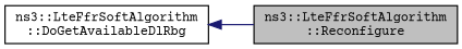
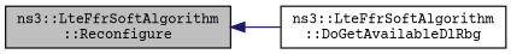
  digraph {
    rankdir=LR
    fontname="Courier Prime"
    node [color=black fontname="Courier Prime" fontsize=10 shape=record style=filled]
    n1 [fillcolor=grey75 fontcolor=black height=0.2 label="ns3::LteFfrSoftAlgorithm\l::Reconfigure" width=0.4]
    n2 [fillcolor=white height=0.2 label="ns3::LteFfrSoftAlgorithm\l::DoGetAvailableDlRbg" width=0.4]
-   n2 -> n1 [color=midnightblue dir=back fontname="Courier Prime" fontsize=10 labelfontname=Helvetica labelfontsize=10 style=solid]
+   n1 -> n2 [color=midnightblue dir=back fontname="Courier Prime" fontsize=10 labelfontname=Helvetica labelfontsize=10 style=solid]
  }
